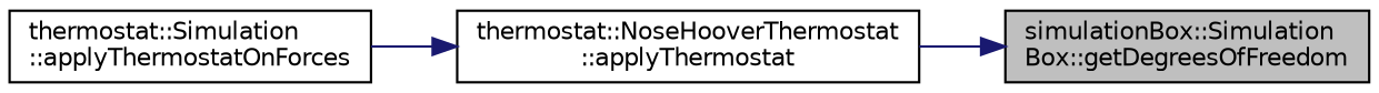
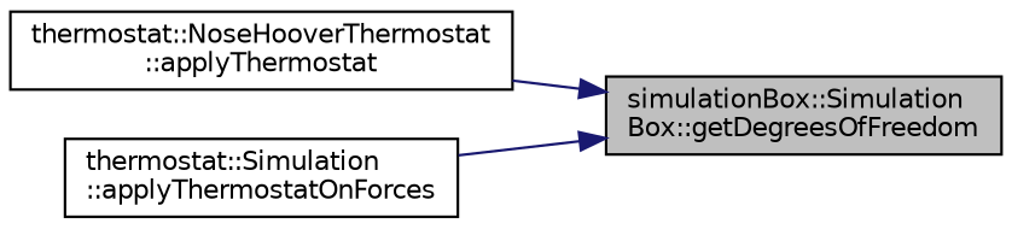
  digraph {
    rankdir=RL
    node [color=black fillcolor=white fontname=Helvetica fontsize=10 shape=record style=filled]
    edge [color=midnightblue dir=back fontname=Helvetica fontsize=10 labelfontname=Helvetica labelfontsize=10 style=solid]
    n1 [fillcolor=grey75 fontcolor=black height=0.2 label="simulationBox::Simulation\lBox::getDegreesOfFreedom" width=0.4]
    n2 [height=0.2 label="thermostat::NoseHooverThermostat\l::applyThermostat" width=0.4]
    n3 [height=0.2 label="thermostat::Simulation\l::applyThermostatOnForces" width=0.4]
    n1 -> n2
-   n2 -> n3
+   n1 -> n3
  }
